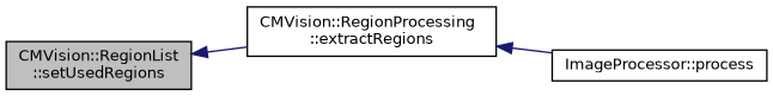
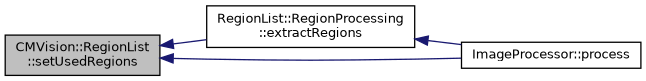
  digraph {
    rankdir=LR
    node [color=black fillcolor=white fontname=Helvetica fontsize=10 shape=record style=filled]
    edge [color=midnightblue dir=back fontname=Helvetica fontsize=10 labelfontname=Helvetica labelfontsize=10 style=solid]
    n1 [fillcolor=grey75 fontcolor=black height=0.2 label="CMVision::RegionList\l::setUsedRegions" width=0.4]
-   n2 [height=0.2 label="CMVision::RegionProcessing\l::extractRegions" width=0.4]
+   n2 [height=0.2 label="RegionList::RegionProcessing\l::extractRegions" width=0.4]
    n3 [height=0.2 label="ImageProcessor::process" width=0.4]
    n1 -> n2
+   n1 -> n3
    n2 -> n3
  }
